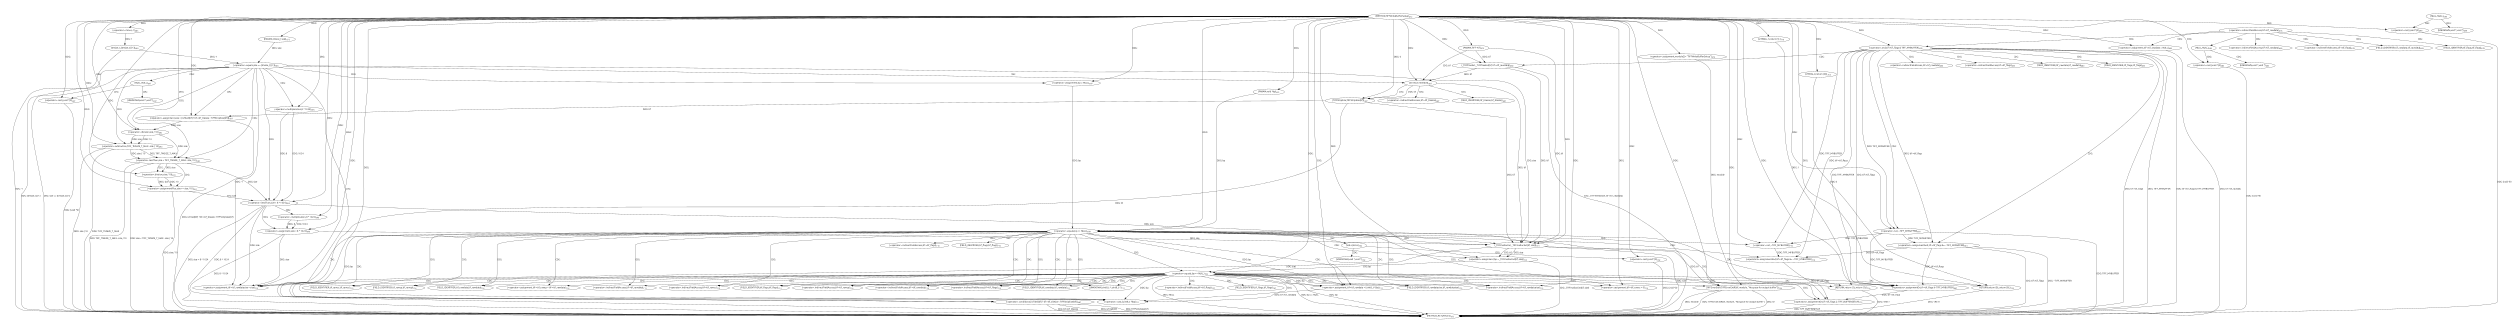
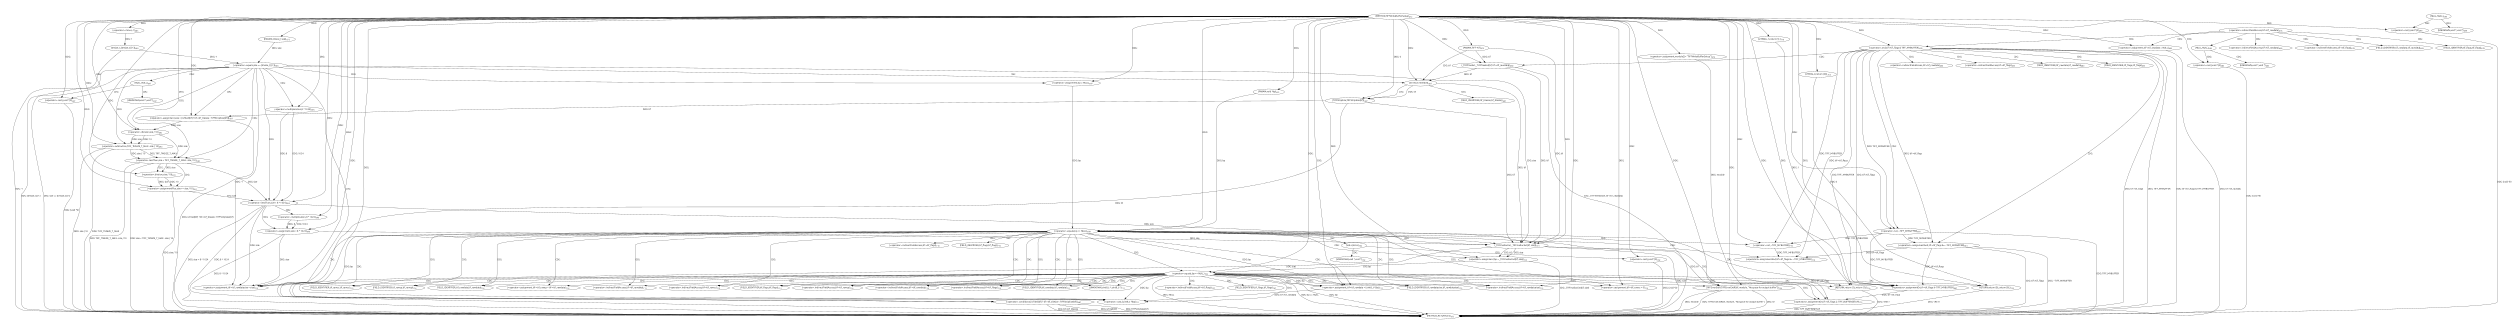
  digraph {
    fontname=Ubuntu
    node [fontname=Ubuntu]
    edge [fontname=Ubuntu]
    n1 [label=<(METHOD,TIFFWriteBufferSetup)<SUB>672</SUB>>]
    n2 [label=<(PARAM,TIFF *tif)<SUB>672</SUB>>]
    n3 [label=<(PARAM,void *bp)<SUB>672</SUB>>]
    n4 [label=<(PARAM,tmsize_t size)<SUB>672</SUB>>]
    n5 [label=<(&lt;operator&gt;.assignment,module[] = &quot;TIFFWriteBufferSetup&quot;)<SUB>674</SUB>>]
    n6 [label=<(&lt;operator&gt;.assignment,tif-&gt;tif_rawdata = (uint8_t *)bp)<SUB>711</SUB>>]
    n7 [label=<(&lt;operator&gt;.assignment,tif-&gt;tif_rawdatasize = size)<SUB>712</SUB>>]
    n8 [label=<(&lt;operator&gt;.assignment,tif-&gt;tif_rawcc = 0)<SUB>713</SUB>>]
    n9 [label=<(&lt;operators&gt;.assignmentOr,tif-&gt;tif_flags |= TIFF_BUFFERSETUP)<SUB>715</SUB>>]
    n10 [label=<(RETURN,return (1);,return (1);)<SUB>716</SUB>>]
    n11 [label=<(&lt;operator&gt;.equals,bp == NULL)<SUB>699</SUB>>]
    n12 [label=<(LITERAL,1,return (1);)<SUB>716</SUB>>]
    n13 [label=<(&lt;operator&gt;.assignment,tif-&gt;tif_rawdata = NULL)<SUB>683</SUB>>]
    n14 [label=<(&lt;operator&gt;.assignment,size = (isTiled(tif) ? tif-&gt;tif_tilesize : TIFFStripSize(tif)))<SUB>687</SUB>>]
    n15 [label=<(&lt;operator&gt;.assignment,bp = NULL)<SUB>697</SUB>>]
    n16 [label=<(&lt;operator&gt;.assignment,bp = _TIFFmallocExt(tif, size))<SUB>701</SUB>>]
    n17 [label=<(&lt;operators&gt;.assignmentOr,tif-&gt;tif_flags |= TIFF_MYBUFFER)<SUB>807</SUB>>]
    n18 [label=<(&lt;operator&gt;.cast,(uint8_t *)bp)<SUB>711</SUB>>]
    n19 [label=<(&lt;operator&gt;.and,tif-&gt;tif_flags &amp; TIFF_MYBUFFER)<SUB>678</SUB>>]
    n20 [label=<(&lt;operator&gt;.lessThan,size &lt; TIFF_TMSIZE_T_MAX - size / 10)<SUB>690</SUB>>]
    n21 [label=<(&lt;operator&gt;.lessThan,size &lt; 8 * 1024)<SUB>695</SUB>>]
    n22 [label=<(&lt;operator&gt;.equals,bp == NULL)<SUB>702</SUB>>]
    n23 [label=<(_TIFFfreeExt,_TIFFfreeExt(tif, tif-&gt;tif_rawdata))<SUB>680</SUB>>]
    n24 [label=<(&lt;operator&gt;.minus,-1)<SUB>685</SUB>>]
    n25 [label=<(&lt;operator&gt;.assignmentPlus,size += size / 10)<SUB>691</SUB>>]
    n26 [label=<(&lt;operator&gt;.assignment,size = 8 * 1024)<SUB>696</SUB>>]
    n27 [label=<(&lt;operator&gt;.cast,(void *)0)<SUB>699</SUB>>]
    n28 [label=<(_TIFFmallocExt,_TIFFmallocExt(tif, size))<SUB>701</SUB>>]
    n29 [label=<(TIFFErrorExtR,TIFFErrorExtR(tif, module, &quot;No space for output buffer&quot;))<SUB>704</SUB>>]
    n30 [label=<(RETURN,return (0);,return (0);)<SUB>705</SUB>>]
    n31 [label=<(&lt;operator&gt;.cast,(void *)0)<SUB>683</SUB>>]
    n32 [label=<(isTiled,isTiled(tif))<SUB>687</SUB>>]
    n33 [label=<(TIFFStripSize,TIFFStripSize(tif))<SUB>687</SUB>>]
    n34 [label=<(&lt;operator&gt;.subtraction,TIFF_TMSIZE_T_MAX - size / 10)<SUB>690</SUB>>]
    n35 [label=<(&lt;operator&gt;.multiplication,8 * 1024)<SUB>695</SUB>>]
    n36 [label=<(&lt;operator&gt;.cast,(void *)0)<SUB>697</SUB>>]
    n37 [label=<(LITERAL,0,return (0);)<SUB>705</SUB>>]
    n38 [label=<(&lt;operator&gt;.not,~TIFF_MYBUFFER)<SUB>710</SUB>>]
    n39 [label=<(&lt;operator&gt;.not,~TIFF_MYBUFFER)<SUB>681</SUB>>]
    n40 [label=<(&lt;operator&gt;.division,size / 10)<SUB>690</SUB>>]
    n41 [label=<(&lt;operator&gt;.division,size / 10)<SUB>691</SUB>>]
    n42 [label=<(&lt;operator&gt;.multiplication,8 * 1024)<SUB>696</SUB>>]
    n43 [label=<(&lt;operator&gt;.cast,(void *)0)<SUB>702</SUB>>]
    n44 [label=<(&lt;operator&gt;.indirectFieldAccess,tif-&gt;tif_rawdatasize)<SUB>712</SUB>>]
    n45 [label=<(&lt;operator&gt;.equals,size == (tmsize_t)(-1))<SUB>685</SUB>>]
    n46 [label=<(METHOD_RETURN,int)<SUB>672</SUB>>]
    n47 [label=<(&lt;operator&gt;.conditional,isTiled(tif) ? tif-&gt;tif_tilesize : TIFFStripSize(tif))<SUB>687</SUB>>]
    n48 [label=<(NULL,NULL)<SUB>697</SUB>>]
    n49 [label=<(&lt;operator&gt;.assignment,tif-&gt;tif_rawcp = tif-&gt;tif_rawdata)<SUB>714</SUB>>]
    n50 [label=<(&lt;operators&gt;.assignmentAnd,tif-&gt;tif_flags &amp;= ~TIFF_MYBUFFER)<SUB>710</SUB>>]
    n51 [label=<(&lt;operator&gt;.indirectFieldAccess,tif-&gt;tif_rawdata)<SUB>711</SUB>>]
    n52 [label=<(&lt;operator&gt;.indirectFieldAccess,tif-&gt;tif_rawcc)<SUB>713</SUB>>]
    n53 [label=<(&lt;operator&gt;.indirectFieldAccess,tif-&gt;tif_rawcp)<SUB>714</SUB>>]
    n54 [label=<(&lt;operator&gt;.indirectFieldAccess,tif-&gt;tif_rawdata)<SUB>714</SUB>>]
    n55 [label=<(&lt;operator&gt;.indirectFieldAccess,tif-&gt;tif_flags)<SUB>715</SUB>>]
    n56 [label=<(FIELD_IDENTIFIER,tif_rawdata,tif_rawdata)<SUB>711</SUB>>]
    n57 [label=<(UNKNOWN,uint8_t *,uint8_t *)<SUB>711</SUB>>]
    n58 [label=<(FIELD_IDENTIFIER,tif_rawdatasize,tif_rawdatasize)<SUB>712</SUB>>]
    n59 [label=<(FIELD_IDENTIFIER,tif_rawcc,tif_rawcc)<SUB>713</SUB>>]
    n60 [label=<(FIELD_IDENTIFIER,tif_rawcp,tif_rawcp)<SUB>714</SUB>>]
    n61 [label=<(FIELD_IDENTIFIER,tif_rawdata,tif_rawdata)<SUB>714</SUB>>]
    n62 [label=<(FIELD_IDENTIFIER,tif_flags,tif_flags)<SUB>715</SUB>>]
    n63 [label=<(NULL,NULL)<SUB>702</SUB>>]
    n64 [label=<(&lt;operator&gt;.indirectFieldAccess,tif-&gt;tif_flags)<SUB>710</SUB>>]
    n65 [label=<(FIELD_IDENTIFIER,tif_flags,tif_flags)<SUB>710</SUB>>]
    n66 [label=<(&lt;operators&gt;.assignmentAnd,tif-&gt;tif_flags &amp;= ~TIFF_MYBUFFER)<SUB>681</SUB>>]
    n67 [label=<(&lt;operator&gt;.indirectFieldAccess,tif-&gt;tif_rawdata)<SUB>680</SUB>>]
    n68 [label=<(&lt;operator&gt;.indirectFieldAccess,tif-&gt;tif_flags)<SUB>681</SUB>>]
    n69 [label=<(FIELD_IDENTIFIER,tif_rawdata,tif_rawdata)<SUB>680</SUB>>]
    n70 [label=<(FIELD_IDENTIFIER,tif_flags,tif_flags)<SUB>681</SUB>>]
    n71 [label=<(&lt;operator&gt;.indirectFieldAccess,tif-&gt;tif_flags)<SUB>707</SUB>>]
    n72 [label=<(FIELD_IDENTIFIER,tif_flags,tif_flags)<SUB>707</SUB>>]
    n73 [label=<(tmsize_t,(tmsize_t)(-1))<SUB>685</SUB>>]
-   n74 [label=<(&lt;operator&gt;.indirectFieldAccess,tif-&gt;tif_tilesize)<SUB>687</SUB>>]
    n75 [label=<(FIELD_IDENTIFIER,tif_tilesize,tif_tilesize)<SUB>687</SUB>>]
    n76 [label=<(UNKNOWN,void *,void *)<SUB>697</SUB>>]
    n77 [label=<(UNKNOWN,void *,void *)<SUB>702</SUB>>]
    n78 [label=<(&lt;operator&gt;.indirectFieldAccess,tif-&gt;tif_rawdata)<SUB>676</SUB>>]
    n79 [label=<(&lt;operator&gt;.indirectFieldAccess,tif-&gt;tif_rawdata)<SUB>683</SUB>>]
    n80 [label=<(NULL,NULL)<SUB>683</SUB>>]
    n81 [label=<(&lt;operator&gt;.indirectFieldAccess,tif-&gt;tif_flags)<SUB>678</SUB>>]
    n82 [label=<(FIELD_IDENTIFIER,tif_rawdata,tif_rawdata)<SUB>683</SUB>>]
    n83 [label=<(FIELD_IDENTIFIER,tif_flags,tif_flags)<SUB>678</SUB>>]
    n84 [label=<(UNKNOWN,void *,void *)<SUB>683</SUB>>]
    n85 [label=<(NULL,NULL)<SUB>699</SUB>>]
    n86 [label=<(UNKNOWN,void *,void *)<SUB>699</SUB>>]
    n1 -> n2 [label="DDG: "]
    n1 -> n3 [label="DDG: "]
    n1 -> n4 [label="DDG: "]
    n1 -> n5 [label="DDG: "]
    n1 -> n6 [label="DDG: "]
    n1 -> n7 [label="DDG: "]
    n1 -> n8 [label="DDG: "]
    n1 -> n9 [label="DDG: "]
+   n1 -> n10 [label="DDG: "]
    n1 -> n11 [label="DDG: "]
    n1 -> n12 [label="DDG: "]
    n1 -> n13 [label="DDG: "]
    n1 -> n14 [label="DDG: "]
    n1 -> n15 [label="DDG: "]
    n1 -> n16 [label="DDG: "]
    n1 -> n17 [label="DDG: "]
    n1 -> n18 [label="DDG: "]
    n1 -> n19 [label="DDG: "]
    n1 -> n20 [label="DDG: "]
    n1 -> n21 [label="DDG: "]
    n1 -> n22 [label="DDG: "]
    n1 -> n23 [label="DDG: "]
    n1 -> n24 [label="DDG: "]
    n1 -> n25 [label="DDG: "]
    n1 -> n26 [label="MAX: "]
    n1 -> n27 [label="DDG: "]
    n1 -> n28 [label="DDG: "]
    n1 -> n29 [label="DDG: "]
    n1 -> n30 [label="DDG: "]
    n1 -> n31 [label="DDG: "]
    n1 -> n32 [label="DDG: "]
    n1 -> n33 [label="DDG: 0"]
    n1 -> n34 [label="DDG: "]
    n1 -> n35 [label="DDG: "]
    n1 -> n36 [label="DDG: "]
    n1 -> n37 [label="DDG: "]
    n1 -> n38 [label="DDG: "]
    n1 -> n39 [label="DDG: "]
    n1 -> n40 [label="DDG: "]
    n1 -> n41 [label="DDG: "]
    n1 -> n42 [label="DDG: "]
    n1 -> n43 [label="DDG: "]
    n1 -> n44 [label="DDG: "]
    n2 -> n23 [label="DDG: tif"]
    n2 -> n28 [label="DDG: tif"]
    n2 -> n32 [label="DDG: tif"]
    n3 -> n11 [label="DDG: bp"]
    n4 -> n45 [label="DDG: size"]
    n5 -> n29 [label="DDG: module"]
    n6 -> n18 [label="DDG: tif-&gt;tif_rawdata"]
    n9 -> n46 [label="DDG: TIFF_BUFFERSETUP"]
    n10 -> n46 [label="DDG: &lt;RET&gt;"]
    n11 -> n6 [label="DDG: bp"]
    n11 -> n6 [label="CDG: "]
    n11 -> n7 [label="CDG: "]
    n11 -> n8 [label="CDG: "]
    n11 -> n9 [label="CDG: "]
    n11 -> n10 [label="CDG: "]
    n11 -> n16 [label="CDG: "]
    n11 -> n18 [label="DDG: bp"]
    n11 -> n18 [label="CDG: "]
    n11 -> n22 [label="CDG: "]
    n11 -> n28 [label="CDG: "]
    n11 -> n38 [label="CDG: "]
    n11 -> n44 [label="CDG: "]
    n11 -> n49 [label="CDG: "]
    n11 -> n50 [label="CDG: "]
    n11 -> n51 [label="CDG: "]
    n11 -> n52 [label="CDG: "]
    n11 -> n53 [label="CDG: "]
    n11 -> n54 [label="CDG: "]
    n11 -> n55 [label="CDG: "]
    n11 -> n56 [label="CDG: "]
    n11 -> n57 [label="CDG: "]
    n11 -> n58 [label="CDG: "]
    n11 -> n59 [label="CDG: "]
    n11 -> n60 [label="CDG: "]
    n11 -> n61 [label="CDG: "]
    n11 -> n62 [label="CDG: "]
    n11 -> n63 [label="CDG: "]
    n11 -> n64 [label="CDG: "]
    n11 -> n65 [label="CDG: "]
    n12 -> n10 [label="DDG: 1"]
    n13 -> n46 [label="DDG: tif-&gt;tif_rawdata"]
    n14 -> n40 [label="DDG: size"]
    n14 -> n46 [label="DDG: isTiled(tif) ? tif-&gt;tif_tilesize : TIFFStripSize(tif)"]
    n15 -> n11 [label="DDG: bp"]
    n16 -> n22 [label="DDG: bp"]
    n16 -> n46 [label="DDG: _TIFFmallocExt(tif, size)"]
    n17 -> n9 [label="DDG: tif-&gt;tif_flags"]
    n19 -> n17 [label="DDG: TIFF_MYBUFFER"]
    n19 -> n17 [label="DDG: tif-&gt;tif_flags"]
    n19 -> n23 [label="CDG: "]
    n19 -> n38 [label="DDG: TIFF_MYBUFFER"]
    n19 -> n39 [label="DDG: TIFF_MYBUFFER"]
    n19 -> n39 [label="CDG: "]
    n19 -> n46 [label="DDG: tif-&gt;tif_flags"]
    n19 -> n46 [label="DDG: TIFF_MYBUFFER"]
    n19 -> n46 [label="DDG: tif-&gt;tif_flags &amp; TIFF_MYBUFFER"]
    n19 -> n50 [label="DDG: tif-&gt;tif_flags"]
    n19 -> n66 [label="DDG: tif-&gt;tif_flags"]
    n19 -> n66 [label="CDG: "]
    n19 -> n67 [label="CDG: "]
    n19 -> n68 [label="CDG: "]
    n19 -> n69 [label="CDG: "]
    n19 -> n70 [label="CDG: "]
    n20 -> n21 [label="DDG: size"]
    n20 -> n25 [label="CDG: "]
    n20 -> n41 [label="DDG: size"]
    n20 -> n41 [label="CDG: "]
    n20 -> n46 [label="DDG: TIFF_TMSIZE_T_MAX - size / 10"]
    n20 -> n46 [label="DDG: size &lt; TIFF_TMSIZE_T_MAX - size / 10"]
    n21 -> n7 [label="DDG: size"]
    n21 -> n26 [label="CDG: "]
    n21 -> n28 [label="DDG: size"]
    n21 -> n42 [label="CDG: "]
    n21 -> n46 [label="DDG: 8 * 1024"]
    n21 -> n46 [label="DDG: size &lt; 8 * 1024"]
    n22 -> n6 [label="DDG: bp"]
    n22 -> n6 [label="CDG: "]
    n22 -> n7 [label="CDG: "]
    n22 -> n8 [label="CDG: "]
    n22 -> n9 [label="CDG: "]
    n22 -> n10 [label="CDG: "]
    n22 -> n17 [label="CDG: "]
    n22 -> n18 [label="DDG: bp"]
    n22 -> n18 [label="CDG: "]
    n22 -> n29 [label="CDG: "]
    n22 -> n30 [label="CDG: "]
    n22 -> n44 [label="CDG: "]
    n22 -> n46 [label="DDG: bp"]
    n22 -> n46 [label="DDG: NULL"]
    n22 -> n46 [label="DDG: bp == NULL"]
    n22 -> n49 [label="CDG: "]
    n22 -> n51 [label="CDG: "]
    n22 -> n52 [label="CDG: "]
    n22 -> n53 [label="CDG: "]
    n22 -> n54 [label="CDG: "]
    n22 -> n55 [label="CDG: "]
    n22 -> n56 [label="CDG: "]
    n22 -> n57 [label="CDG: "]
    n22 -> n58 [label="CDG: "]
    n22 -> n59 [label="CDG: "]
    n22 -> n60 [label="CDG: "]
    n22 -> n61 [label="CDG: "]
    n22 -> n62 [label="CDG: "]
    n22 -> n71 [label="CDG: "]
    n22 -> n72 [label="CDG: "]
    n23 -> n28 [label="DDG: tif"]
    n23 -> n32 [label="DDG: tif"]
    n23 -> n46 [label="DDG: _TIFFfreeExt(tif, tif-&gt;tif_rawdata)"]
    n24 -> n73 [label="DDG: 1"]
    n25 -> n21 [label="DDG: size"]
    n25 -> n46 [label="DDG: size / 10"]
    n26 -> n7 [label="DDG: size"]
    n26 -> n28 [label="DDG: size"]
    n26 -> n46 [label="DDG: 8 * 1024"]
    n27 -> n46 [label="DDG: (void *)0"]
    n28 -> n7 [label="DDG: size"]
    n28 -> n16 [label="DDG: tif"]
    n28 -> n16 [label="DDG: size"]
    n28 -> n29 [label="DDG: tif"]
    n28 -> n46 [label="DDG: size"]
    n29 -> n46 [label="DDG: tif"]
    n29 -> n46 [label="DDG: module"]
    n29 -> n46 [label="DDG: TIFFErrorExtR(tif, module, &quot;No space for output buffer&quot;)"]
    n30 -> n46 [label="DDG: &lt;RET&gt;"]
    n31 -> n46 [label="DDG: (void *)0"]
    n32 -> n28 [label="DDG: tif"]
    n32 -> n33 [label="DDG: tif"]
    n32 -> n33 [label="CDG: "]
-   n32 -> n74 [label="CDG: "]
    n32 -> n75 [label="CDG: "]
    n33 -> n14 [label="DDG: tif"]
    n33 -> n28 [label="DDG: tif"]
    n33 -> n47 [label="DDG: tif"]
    n34 -> n20 [label="DDG: TIFF_TMSIZE_T_MAX"]
    n34 -> n20 [label="DDG: size / 10"]
    n34 -> n46 [label="DDG: size / 10"]
    n34 -> n46 [label="DDG: TIFF_TMSIZE_T_MAX"]
    n35 -> n21 [label="DDG: 8"]
    n35 -> n21 [label="DDG: 1024"]
    n36 -> n46 [label="DDG: (void *)0"]
    n37 -> n30 [label="DDG: 0"]
    n38 -> n50 [label="DDG: TIFF_MYBUFFER"]
    n39 -> n17 [label="DDG: TIFF_MYBUFFER"]
    n39 -> n38 [label="DDG: TIFF_MYBUFFER"]
    n39 -> n46 [label="DDG: TIFF_MYBUFFER"]
    n39 -> n66 [label="DDG: TIFF_MYBUFFER"]
    n40 -> n20 [label="DDG: size"]
    n40 -> n34 [label="DDG: size"]
    n40 -> n34 [label="DDG: 10"]
    n41 -> n25 [label="DDG: size"]
    n41 -> n25 [label="DDG: 10"]
    n42 -> n26 [label="DDG: 8"]
    n42 -> n26 [label="DDG: 1024"]
    n43 -> n46 [label="DDG: (void *)0"]
    n45 -> n7 [label="DDG: -1"]
    n45 -> n14 [label="CDG: "]
    n45 -> n15 [label="CDG: "]
    n45 -> n20 [label="CDG: "]
    n45 -> n21 [label="CDG: "]
    n45 -> n28 [label="DDG: size"]
    n45 -> n32 [label="CDG: "]
    n45 -> n34 [label="CDG: "]
    n45 -> n35 [label="CDG: "]
    n45 -> n40 [label="CDG: "]
    n45 -> n46 [label="DDG: (tmsize_t)(-1)"]
    n45 -> n46 [label="DDG: size == (tmsize_t)(-1)"]
    n45 -> n47 [label="CDG: "]
    n45 -> n48 [label="CDG: "]
    n47 -> n46 [label="DDG: isTiled(tif)"]
    n47 -> n46 [label="DDG: TIFFStripSize(tif)"]
    n47 -> n46 [label="DDG: tif-&gt;tif_tilesize"]
    n48 -> n36 [label="CDG: "]
    n48 -> n76 [label="CDG: "]
    n50 -> n9 [label="DDG: tif-&gt;tif_flags"]
    n63 -> n43 [label="CDG: "]
    n63 -> n77 [label="CDG: "]
    n66 -> n17 [label="DDG: tif-&gt;tif_flags"]
    n66 -> n46 [label="DDG: tif-&gt;tif_flags"]
    n66 -> n46 [label="DDG: ~TIFF_MYBUFFER"]
    n66 -> n50 [label="DDG: tif-&gt;tif_flags"]
    n73 -> n45 [label="DDG: -1"]
    n73 -> n46 [label="DDG: -1"]
    n78 -> n13 [label="CDG: "]
    n78 -> n19 [label="CDG: "]
    n78 -> n79 [label="CDG: "]
    n78 -> n80 [label="CDG: "]
    n78 -> n81 [label="CDG: "]
    n78 -> n82 [label="CDG: "]
    n78 -> n83 [label="CDG: "]
    n80 -> n31 [label="CDG: "]
    n80 -> n84 [label="CDG: "]
    n85 -> n27 [label="CDG: "]
    n85 -> n86 [label="CDG: "]
  }
